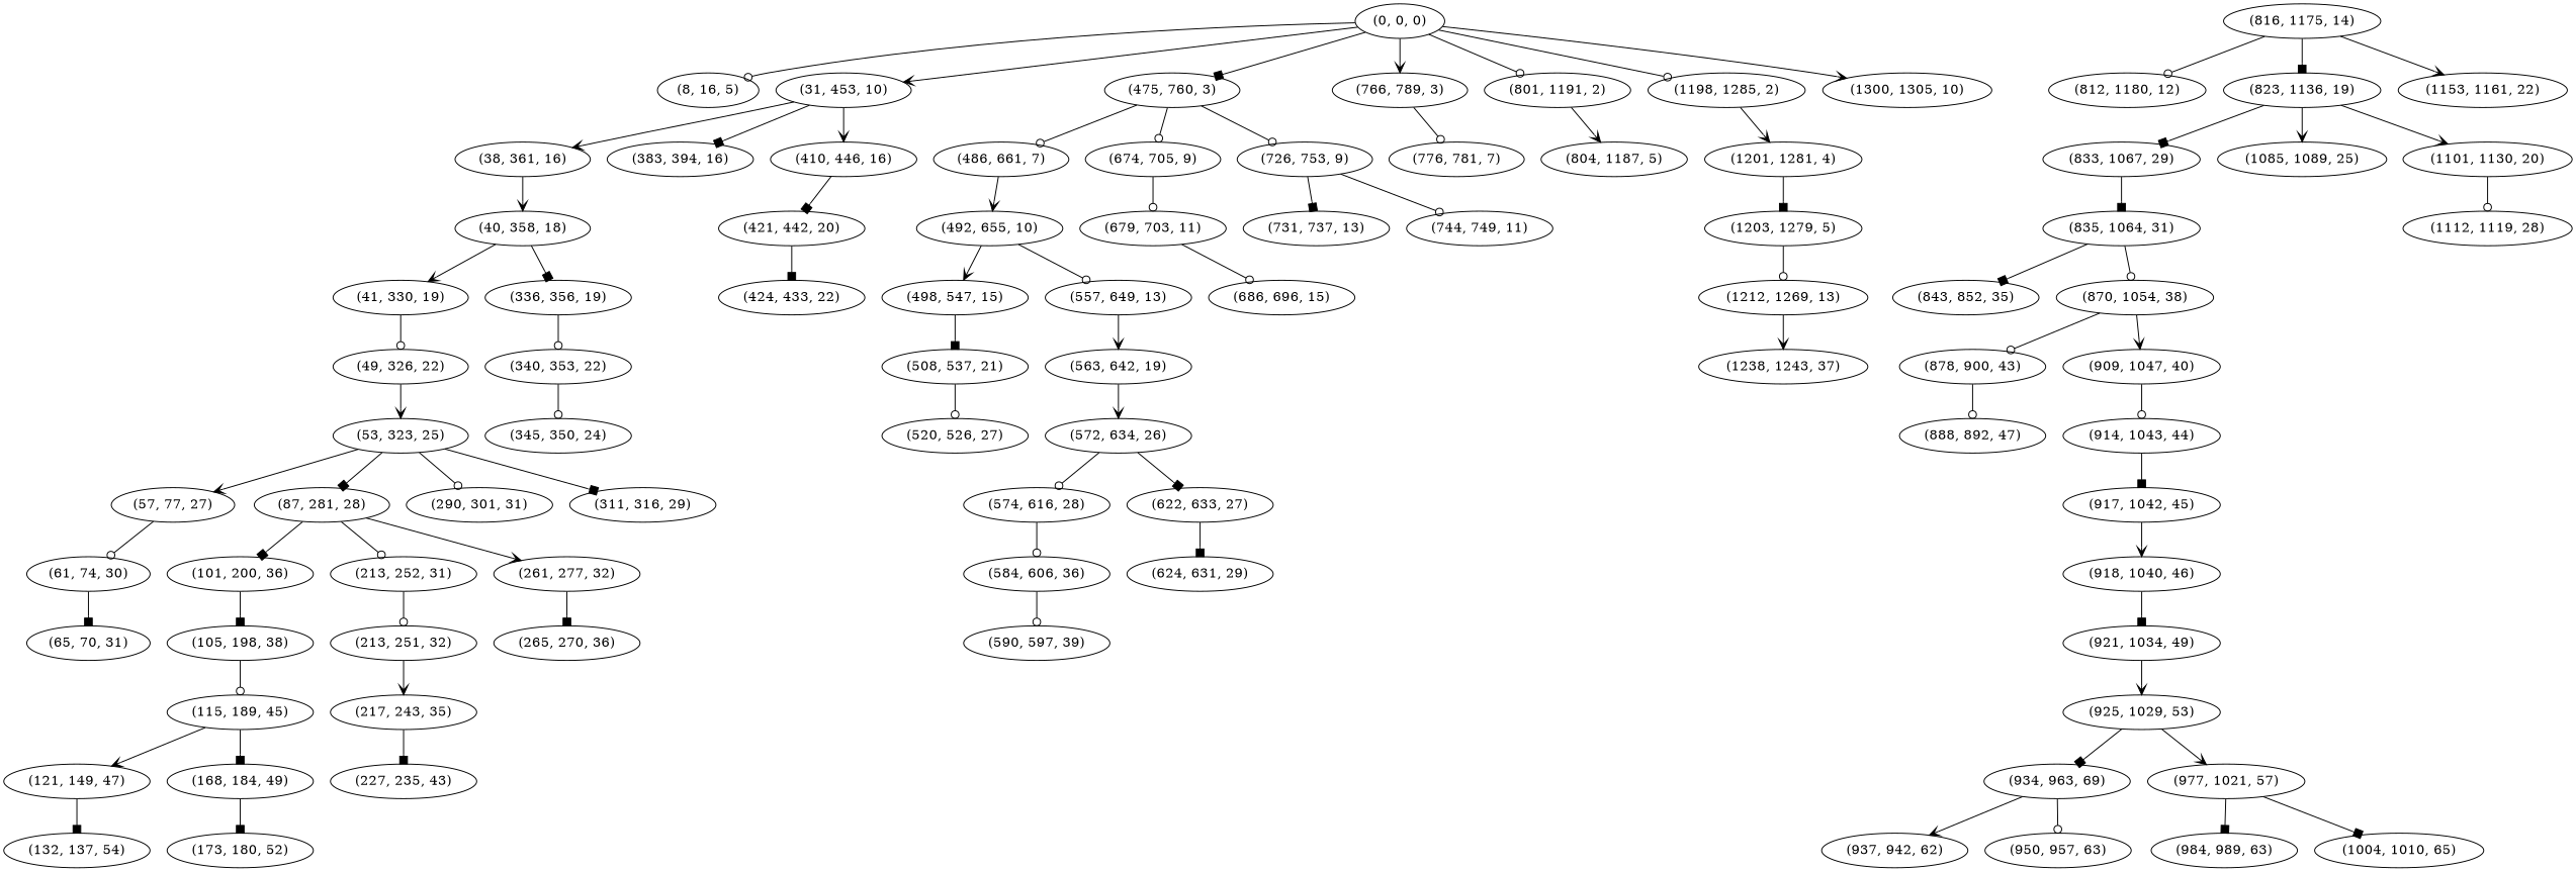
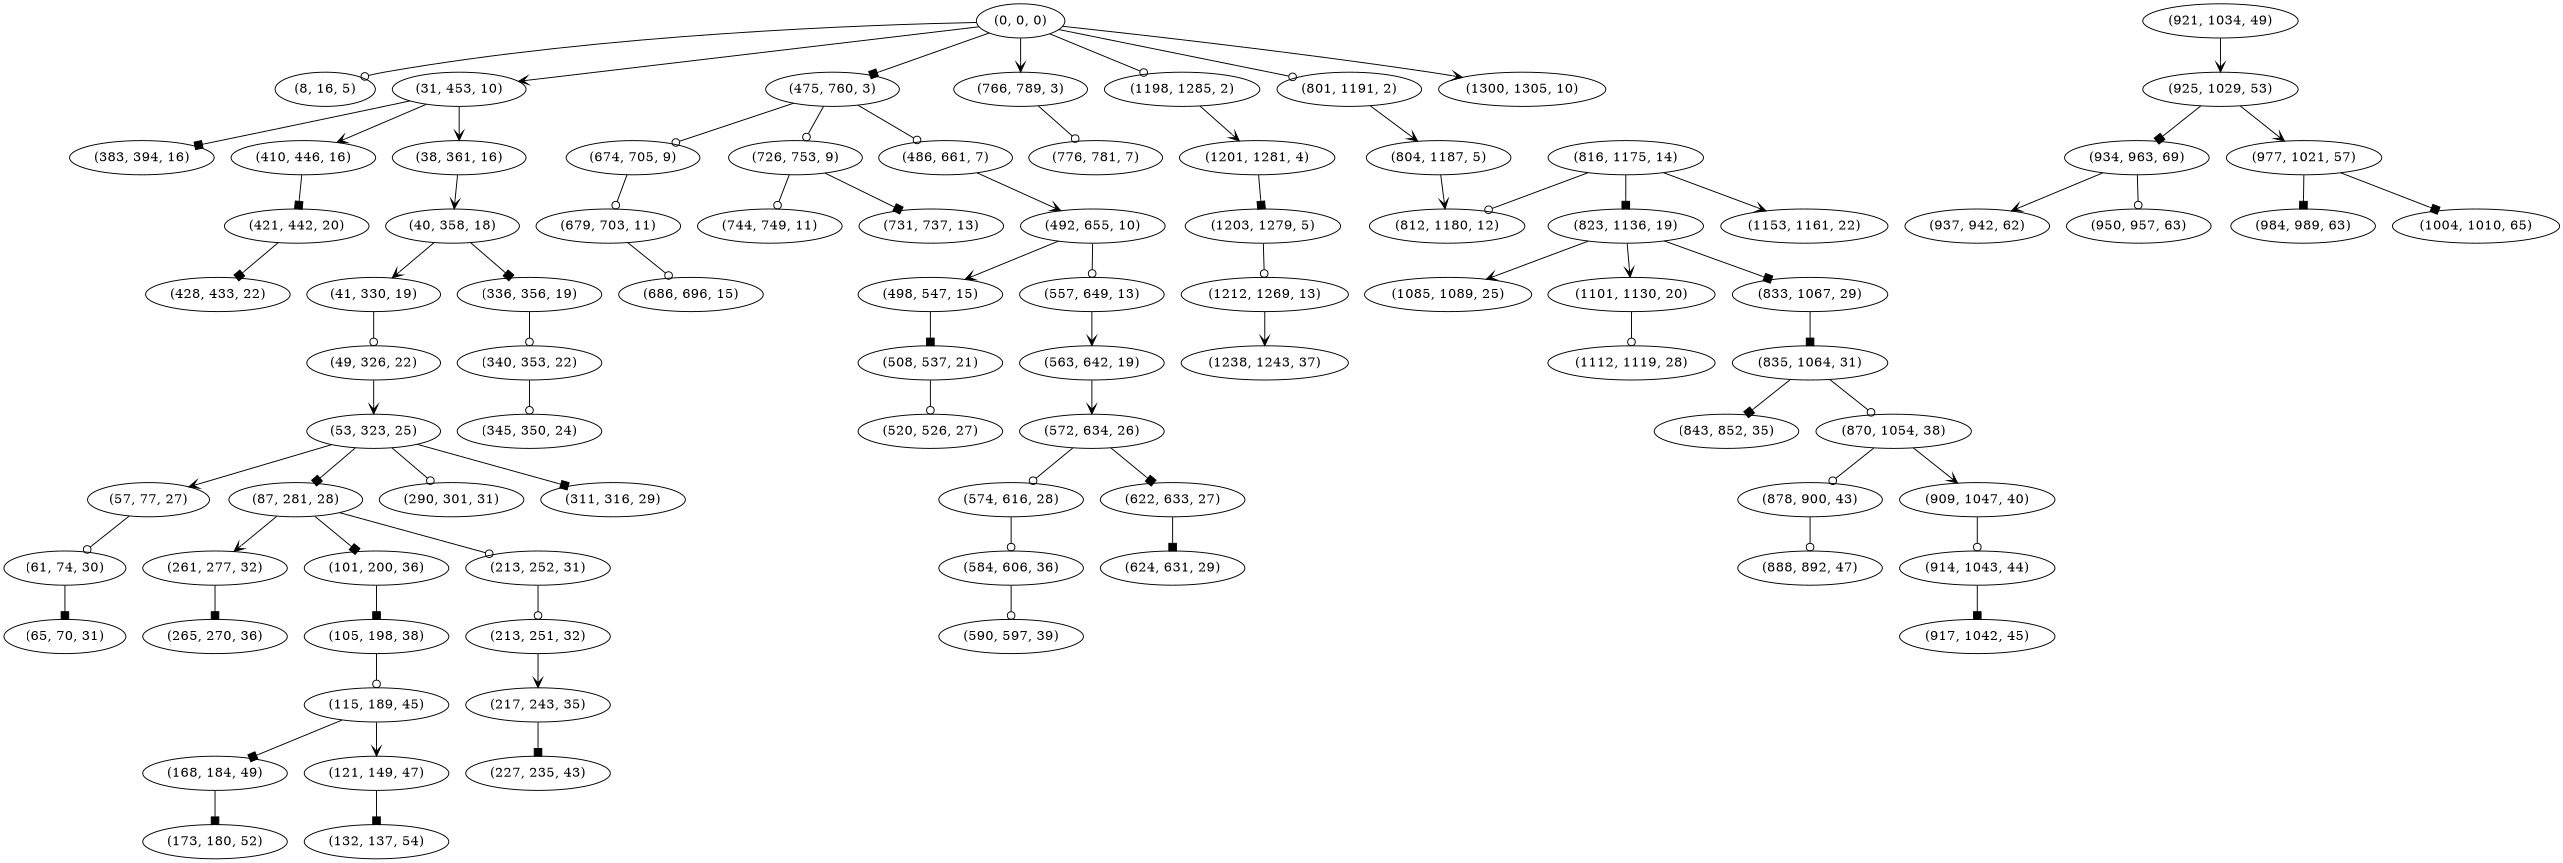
  digraph {
    edge [arrowhead=odot]
    "(0, 0, 0)"
    "(8, 16, 5)"
    "(31, 453, 10)"
    "(475, 760, 3)"
    "(766, 789, 3)"
    "(801, 1191, 2)"
    "(1198, 1285, 2)"
    "(1300, 1305, 10)"
    "(38, 361, 16)"
    "(383, 394, 16)"
    "(410, 446, 16)"
    "(486, 661, 7)"
    "(674, 705, 9)"
    "(726, 753, 9)"
    "(776, 781, 7)"
    "(804, 1187, 5)"
    "(1201, 1281, 4)"
    "(40, 358, 18)"
    "(421, 442, 20)"
    "(41, 330, 19)"
    "(336, 356, 19)"
    "(49, 326, 22)"
    "(340, 353, 22)"
    "(53, 323, 25)"
    "(57, 77, 27)"
    "(87, 281, 28)"
    "(290, 301, 31)"
    "(311, 316, 29)"
    "(61, 74, 30)"
    "(101, 200, 36)"
    n31 [label="(213, 252, 31)"]
    "(261, 277, 32)"
    "(65, 70, 31)"
    "(105, 198, 38)"
    "(213, 251, 32)"
    "(265, 270, 36)"
    "(115, 189, 45)"
    "(121, 149, 47)"
    "(168, 184, 49)"
    "(132, 137, 54)"
    "(173, 180, 52)"
    "(217, 243, 35)"
    "(227, 235, 43)"
    "(345, 350, 24)"
-   "(428, 433, 22)" [label="(424, 433, 22)"]
+   "(428, 433, 22)"
    "(492, 655, 10)"
    "(679, 703, 11)"
    "(731, 737, 13)"
    "(744, 749, 11)"
    "(498, 547, 15)"
    "(557, 649, 13)"
    "(508, 537, 21)"
    "(563, 642, 19)"
    "(520, 526, 27)"
    "(572, 634, 26)"
    "(574, 616, 28)"
    "(622, 633, 27)"
    "(584, 606, 36)"
    n59 [label="(624, 631, 29)"]
    "(590, 597, 39)"
    "(686, 696, 15)"
    "(812, 1180, 12)"
    "(816, 1175, 14)"
    "(823, 1136, 19)"
    "(1153, 1161, 22)"
    "(833, 1067, 29)"
    "(1085, 1089, 25)"
    "(1101, 1130, 20)"
    "(835, 1064, 31)"
    "(1112, 1119, 28)"
    "(843, 852, 35)"
    "(870, 1054, 38)"
    "(878, 900, 43)"
    "(909, 1047, 40)"
    "(888, 892, 47)"
    "(914, 1043, 44)"
    "(917, 1042, 45)"
-   "(918, 1040, 46)"
    "(921, 1034, 49)"
    "(925, 1029, 53)"
    n81 [label="(934, 963, 69)"]
    "(977, 1021, 57)"
    "(937, 942, 62)"
    "(950, 957, 63)"
    "(984, 989, 63)"
    "(1004, 1010, 65)"
    "(1203, 1279, 5)"
    "(1212, 1269, 13)"
    "(1238, 1243, 37)"
    "(0, 0, 0)" -> "(8, 16, 5)"
    "(0, 0, 0)" -> "(31, 453, 10)" [arrowhead=vee]
    "(0, 0, 0)" -> "(475, 760, 3)" [arrowhead=box]
    "(0, 0, 0)" -> "(766, 789, 3)" [arrowhead=vee]
    "(0, 0, 0)" -> "(801, 1191, 2)"
    "(0, 0, 0)" -> "(1198, 1285, 2)"
    "(0, 0, 0)" -> "(1300, 1305, 10)" [arrowhead=vee]
    "(31, 453, 10)" -> "(38, 361, 16)" [arrowhead=vee]
    "(31, 453, 10)" -> "(383, 394, 16)" [arrowhead=box]
    "(31, 453, 10)" -> "(410, 446, 16)" [arrowhead=vee]
    "(475, 760, 3)" -> "(486, 661, 7)"
    "(475, 760, 3)" -> "(674, 705, 9)"
    "(475, 760, 3)" -> "(726, 753, 9)"
    "(766, 789, 3)" -> "(776, 781, 7)"
    "(801, 1191, 2)" -> "(804, 1187, 5)" [arrowhead=vee]
    "(1198, 1285, 2)" -> "(1201, 1281, 4)" [arrowhead=vee]
    "(38, 361, 16)" -> "(40, 358, 18)" [arrowhead=vee]
    "(410, 446, 16)" -> "(421, 442, 20)" [arrowhead=box]
    "(486, 661, 7)" -> "(492, 655, 10)" [arrowhead=vee]
    "(674, 705, 9)" -> "(679, 703, 11)"
    "(726, 753, 9)" -> "(731, 737, 13)" [arrowhead=box]
    "(726, 753, 9)" -> "(744, 749, 11)"
+   "(804, 1187, 5)" -> "(812, 1180, 12)" [arrowhead=vee]
    "(1201, 1281, 4)" -> "(1203, 1279, 5)" [arrowhead=box]
    "(40, 358, 18)" -> "(41, 330, 19)" [arrowhead=vee]
    "(40, 358, 18)" -> "(336, 356, 19)" [arrowhead=box]
    "(421, 442, 20)" -> "(428, 433, 22)" [arrowhead=box]
    "(41, 330, 19)" -> "(49, 326, 22)"
    "(336, 356, 19)" -> "(340, 353, 22)"
    "(49, 326, 22)" -> "(53, 323, 25)" [arrowhead=vee]
    "(340, 353, 22)" -> "(345, 350, 24)"
    "(53, 323, 25)" -> "(57, 77, 27)" [arrowhead=vee]
    "(53, 323, 25)" -> "(87, 281, 28)" [arrowhead=box]
    "(53, 323, 25)" -> "(290, 301, 31)"
    "(53, 323, 25)" -> "(311, 316, 29)" [arrowhead=box]
    "(57, 77, 27)" -> "(61, 74, 30)"
    "(87, 281, 28)" -> "(101, 200, 36)" [arrowhead=box]
    "(87, 281, 28)" -> n31
    "(87, 281, 28)" -> "(261, 277, 32)" [arrowhead=vee]
    "(61, 74, 30)" -> "(65, 70, 31)" [arrowhead=box]
    "(101, 200, 36)" -> "(105, 198, 38)" [arrowhead=box]
    n31 -> "(213, 251, 32)"
    "(261, 277, 32)" -> "(265, 270, 36)" [arrowhead=box]
    "(105, 198, 38)" -> "(115, 189, 45)"
    "(213, 251, 32)" -> "(217, 243, 35)" [arrowhead=vee]
    "(115, 189, 45)" -> "(121, 149, 47)" [arrowhead=vee]
    "(115, 189, 45)" -> "(168, 184, 49)" [arrowhead=box]
    "(121, 149, 47)" -> "(132, 137, 54)" [arrowhead=box]
    "(168, 184, 49)" -> "(173, 180, 52)" [arrowhead=box]
    "(217, 243, 35)" -> "(227, 235, 43)" [arrowhead=box]
    "(492, 655, 10)" -> "(498, 547, 15)" [arrowhead=vee]
    "(492, 655, 10)" -> "(557, 649, 13)"
    "(679, 703, 11)" -> "(686, 696, 15)"
    "(498, 547, 15)" -> "(508, 537, 21)" [arrowhead=box]
    "(557, 649, 13)" -> "(563, 642, 19)" [arrowhead=vee]
    "(508, 537, 21)" -> "(520, 526, 27)"
    "(563, 642, 19)" -> "(572, 634, 26)" [arrowhead=vee]
    "(572, 634, 26)" -> "(574, 616, 28)"
    "(572, 634, 26)" -> "(622, 633, 27)" [arrowhead=box]
    "(574, 616, 28)" -> "(584, 606, 36)"
    "(622, 633, 27)" -> n59 [arrowhead=box]
    "(584, 606, 36)" -> "(590, 597, 39)"
    "(816, 1175, 14)" -> "(812, 1180, 12)"
    "(816, 1175, 14)" -> "(823, 1136, 19)" [arrowhead=box]
    "(816, 1175, 14)" -> "(1153, 1161, 22)" [arrowhead=vee]
    "(823, 1136, 19)" -> "(833, 1067, 29)" [arrowhead=box]
    "(823, 1136, 19)" -> "(1085, 1089, 25)" [arrowhead=vee]
    "(823, 1136, 19)" -> "(1101, 1130, 20)" [arrowhead=vee]
    "(833, 1067, 29)" -> "(835, 1064, 31)" [arrowhead=box]
    "(1101, 1130, 20)" -> "(1112, 1119, 28)"
    "(835, 1064, 31)" -> "(843, 852, 35)" [arrowhead=box]
    "(835, 1064, 31)" -> "(870, 1054, 38)"
    "(870, 1054, 38)" -> "(878, 900, 43)"
    "(870, 1054, 38)" -> "(909, 1047, 40)" [arrowhead=vee]
    "(878, 900, 43)" -> "(888, 892, 47)"
    "(909, 1047, 40)" -> "(914, 1043, 44)"
    "(914, 1043, 44)" -> "(917, 1042, 45)" [arrowhead=box]
-   "(917, 1042, 45)" -> "(918, 1040, 46)" [arrowhead=vee]
-   "(918, 1040, 46)" -> "(921, 1034, 49)" [arrowhead=box]
    "(921, 1034, 49)" -> "(925, 1029, 53)" [arrowhead=vee]
    "(925, 1029, 53)" -> n81 [arrowhead=box]
    "(925, 1029, 53)" -> "(977, 1021, 57)" [arrowhead=vee]
    n81 -> "(937, 942, 62)" [arrowhead=vee]
    n81 -> "(950, 957, 63)"
    "(977, 1021, 57)" -> "(984, 989, 63)" [arrowhead=box]
    "(977, 1021, 57)" -> "(1004, 1010, 65)" [arrowhead=box]
    "(1203, 1279, 5)" -> "(1212, 1269, 13)"
    "(1212, 1269, 13)" -> "(1238, 1243, 37)" [arrowhead=vee]
  }
